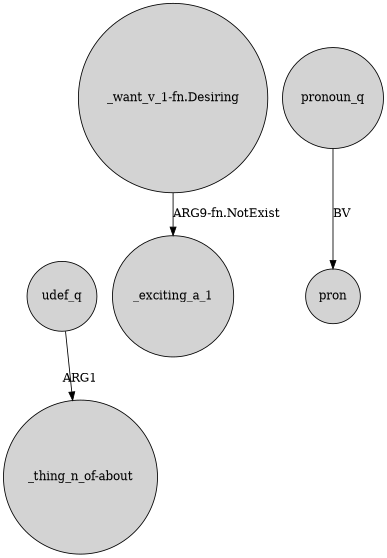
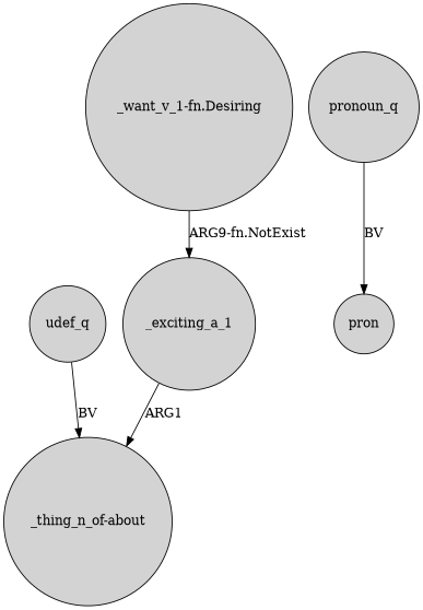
  digraph {
    node [shape=circle style=filled]
    _exciting_a_1
    "_thing_n_of-about"
    udef_q
    "_want_v_1-fn.Desiring"
    pronoun_q
    pron
-   udef_q -> "_thing_n_of-about" [label=ARG1]
+   _exciting_a_1 -> "_thing_n_of-about" [label=ARG1]
+   udef_q -> "_thing_n_of-about" [label=BV]
    "_want_v_1-fn.Desiring" -> _exciting_a_1 [label="ARG9-fn.NotExist"]
    pronoun_q -> pron [label=BV]
  }
